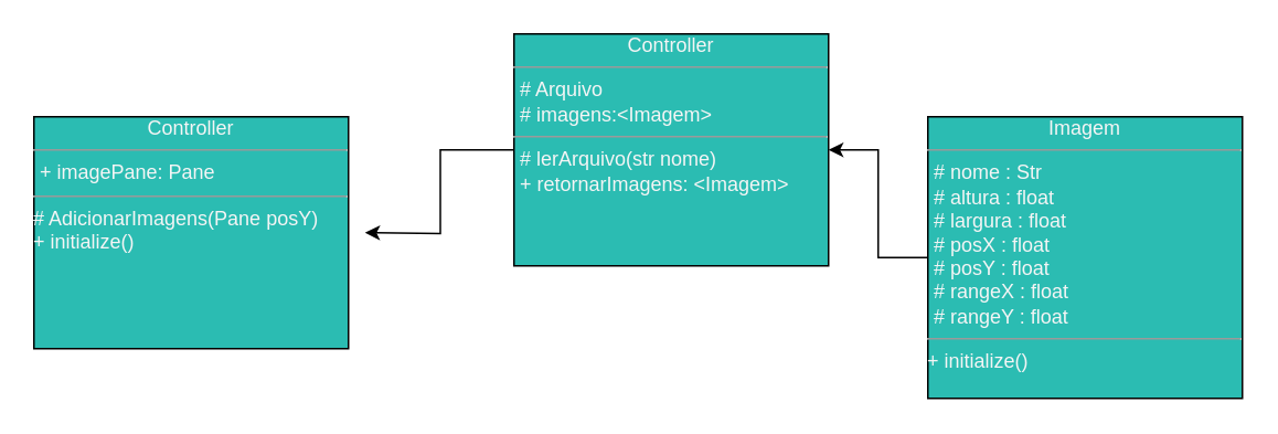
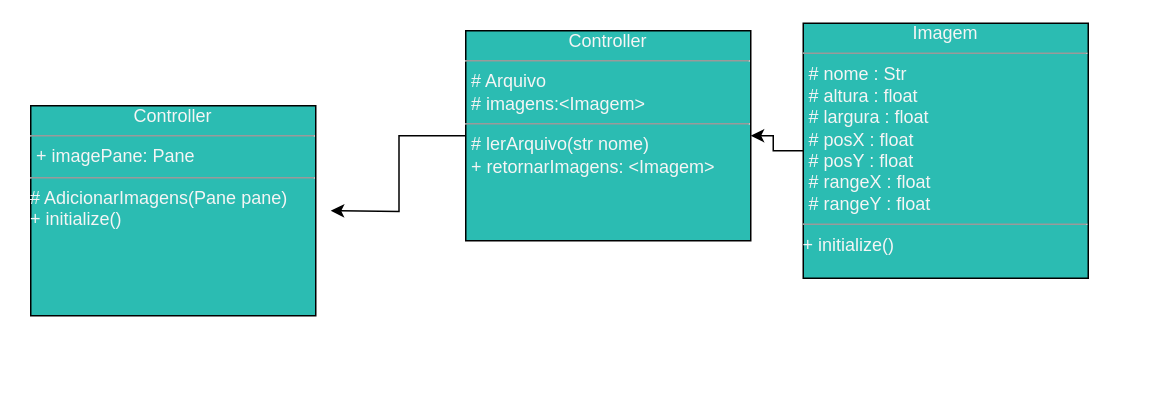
  <mxCell id="0" />
  <mxCell id="1" parent="0" />
  <mxCell id="2" style="edgeStyle=orthogonalEdgeStyle;rounded=0;orthogonalLoop=1;jettySize=auto;html=1;fontColor=#000000;" parent="1" source="3" edge="1"><mxGeometry relative="1" as="geometry"><mxPoint x="220" y="140" as="targetPoint" /></mxGeometry></mxCell>
  <mxCell id="3" value="&lt;div align=&quot;center&quot;&gt;Controller&lt;/div&gt;&lt;hr size=&quot;1&quot;&gt;&lt;p style=&quot;margin: 0px ; margin-left: 4px&quot;&gt;# Arquivo&lt;br&gt;# imagens:&amp;lt;Imagem&amp;gt;&lt;br&gt;&lt;/p&gt;&lt;hr size=&quot;1&quot;&gt;&lt;p style=&quot;margin: 0px ; margin-left: 4px&quot;&gt;# lerArquivo(str nome)&lt;/p&gt;&lt;p style=&quot;margin: 0px ; margin-left: 4px&quot;&gt;+ retornarImagens: &amp;lt;Imagem&amp;gt;&lt;br&gt;&lt;/p&gt;" style="verticalAlign=top;align=left;overflow=fill;fontSize=12;fontFamily=Helvetica;html=1;rounded=0;shadow=0;glass=0;labelBackgroundColor=none;comic=0;sketch=0;strokeWidth=1;gradientColor=none;fillColor=#2BBCB2;fontColor=#F5F5F5;labelBorderColor=none;" parent="1" vertex="1"><mxGeometry x="310" y="20" width="190" height="140" as="geometry" /></mxCell>
- <mxCell id="4" value="&lt;div align=&quot;center&quot;&gt;Controller&lt;/div&gt;&lt;hr size=&quot;1&quot;&gt;&lt;p style=&quot;margin: 0px ; margin-left: 4px&quot;&gt;+ imagePane: Pane&lt;br&gt;&lt;/p&gt;&lt;hr size=&quot;1&quot;&gt;&lt;div&gt;# AdicionarImagens(Pane posY)&lt;br&gt;&lt;/div&gt;&lt;div&gt;+ initialize()&lt;/div&gt;&lt;div&gt;&lt;br&gt;&lt;/div&gt;" style="verticalAlign=top;align=left;overflow=fill;fontSize=12;fontFamily=Helvetica;html=1;rounded=0;shadow=0;glass=0;labelBackgroundColor=none;comic=0;sketch=0;strokeWidth=1;gradientColor=none;fillColor=#2BBCB2;fontColor=#F5F5F5;labelBorderColor=none;" parent="1" vertex="1"><mxGeometry x="20" y="70" width="190" height="140" as="geometry" /></mxCell>
+ <mxCell id="4" value="&lt;div align=&quot;center&quot;&gt;Controller&lt;/div&gt;&lt;hr size=&quot;1&quot;&gt;&lt;p style=&quot;margin: 0px ; margin-left: 4px&quot;&gt;+ imagePane: Pane&lt;br&gt;&lt;/p&gt;&lt;hr size=&quot;1&quot;&gt;&lt;div&gt;# AdicionarImagens(Pane pane)&lt;br&gt;&lt;/div&gt;&lt;div&gt;+ initialize()&lt;/div&gt;&lt;div&gt;&lt;br&gt;&lt;/div&gt;" style="verticalAlign=top;align=left;overflow=fill;fontSize=12;fontFamily=Helvetica;html=1;rounded=0;shadow=0;glass=0;labelBackgroundColor=none;comic=0;sketch=0;strokeWidth=1;gradientColor=none;fillColor=#2BBCB2;fontColor=#F5F5F5;labelBorderColor=none;" parent="1" vertex="1"><mxGeometry x="20" y="70" width="190" height="140" as="geometry" /></mxCell>
  <mxCell id="5" style="edgeStyle=orthogonalEdgeStyle;rounded=0;orthogonalLoop=1;jettySize=auto;html=1;entryX=1;entryY=0.5;entryDx=0;entryDy=0;fontColor=#000000;" parent="1" source="6" target="3" edge="1"><mxGeometry relative="1" as="geometry" /></mxCell>
- <mxCell id="6" value="&lt;div align=&quot;center&quot;&gt;Imagem&lt;/div&gt;&lt;hr size=&quot;1&quot;&gt;&lt;p style=&quot;margin: 0px ; margin-left: 4px&quot;&gt;# nome : Str&lt;/p&gt;&lt;p style=&quot;margin: 0px ; margin-left: 4px&quot;&gt;# altura : float&lt;/p&gt;&lt;p style=&quot;margin: 0px ; margin-left: 4px&quot;&gt;# largura : float&lt;/p&gt;&lt;p style=&quot;margin: 0px ; margin-left: 4px&quot;&gt;# posX : float&lt;/p&gt;&lt;p style=&quot;margin: 0px ; margin-left: 4px&quot;&gt;# posY : float&lt;/p&gt;&lt;p style=&quot;margin: 0px ; margin-left: 4px&quot;&gt;# rangeX : float&lt;/p&gt;&lt;p style=&quot;margin: 0px ; margin-left: 4px&quot;&gt;# rangeY : float&lt;br&gt;&lt;/p&gt;&lt;hr size=&quot;1&quot;&gt;+ initialize()" style="verticalAlign=top;align=left;overflow=fill;fontSize=12;fontFamily=Helvetica;html=1;rounded=0;shadow=0;glass=0;labelBackgroundColor=none;comic=0;sketch=0;strokeWidth=1;gradientColor=none;fillColor=#2BBCB2;fontColor=#F5F5F5;labelBorderColor=none;" parent="1" vertex="1"><mxGeometry x="560" y="70" width="190" height="170" as="geometry" /></mxCell>
+ <mxCell id="6" value="&lt;div align=&quot;center&quot;&gt;Imagem&lt;/div&gt;&lt;hr size=&quot;1&quot;&gt;&lt;p style=&quot;margin: 0px ; margin-left: 4px&quot;&gt;# nome : Str&lt;/p&gt;&lt;p style=&quot;margin: 0px ; margin-left: 4px&quot;&gt;# altura : float&lt;/p&gt;&lt;p style=&quot;margin: 0px ; margin-left: 4px&quot;&gt;# largura : float&lt;/p&gt;&lt;p style=&quot;margin: 0px ; margin-left: 4px&quot;&gt;# posX : float&lt;/p&gt;&lt;p style=&quot;margin: 0px ; margin-left: 4px&quot;&gt;# posY : float&lt;/p&gt;&lt;p style=&quot;margin: 0px ; margin-left: 4px&quot;&gt;# rangeX : float&lt;/p&gt;&lt;p style=&quot;margin: 0px ; margin-left: 4px&quot;&gt;# rangeY : float&lt;br&gt;&lt;/p&gt;&lt;hr size=&quot;1&quot;&gt;+ initialize()" style="verticalAlign=top;align=left;overflow=fill;fontSize=12;fontFamily=Helvetica;html=1;rounded=0;shadow=0;glass=0;labelBackgroundColor=none;comic=0;sketch=0;strokeWidth=1;gradientColor=none;fillColor=#2BBCB2;fontColor=#F5F5F5;labelBorderColor=none;" parent="1" vertex="1"><mxGeometry x="535" y="15" width="190" height="170" as="geometry" /></mxCell>
